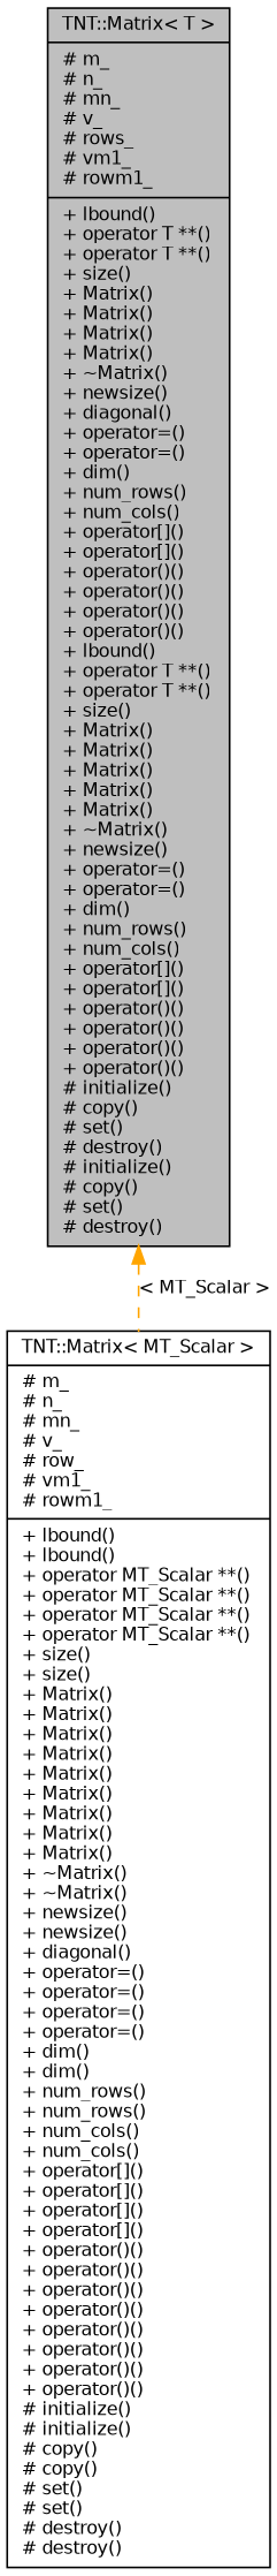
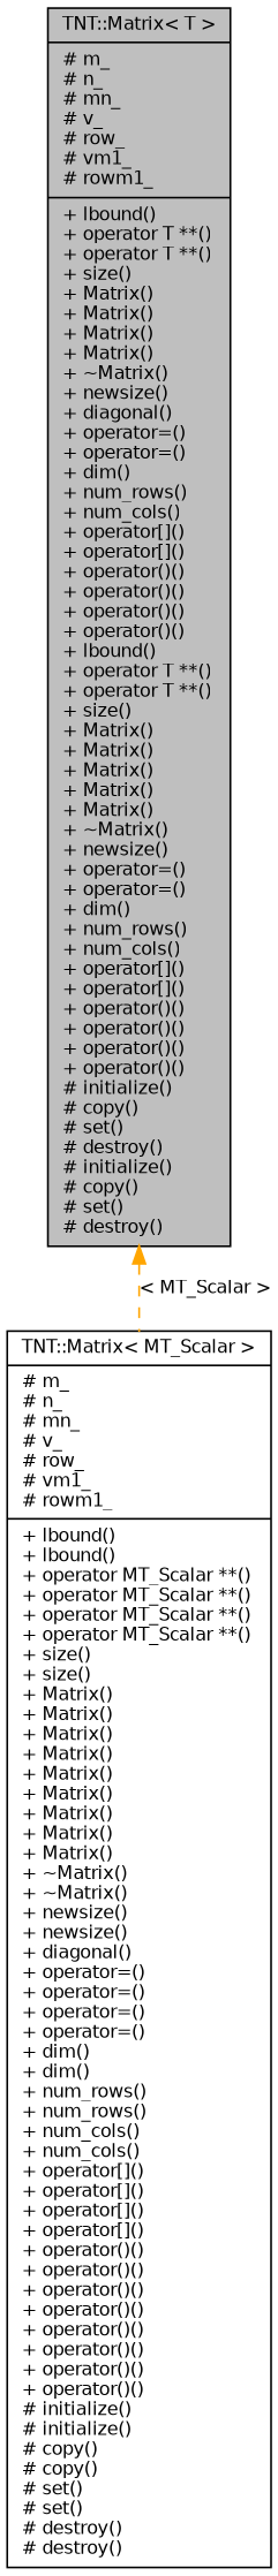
  digraph {
    fontname="DejaVu Sans"
    node [color=black fontname="DejaVu Sans" fontsize=10 shape=record style=filled]
-   n1 [fillcolor=grey75 fontcolor=black height=0.2 label="{TNT::Matrix\< T \>\n|# m_\l# n_\l# mn_\l# v_\l# rows_\l# vm1_\l# rowm1_\l|+ lbound()\l+ operator T **()\l+ operator T **()\l+ size()\l+ Matrix()\l+ Matrix()\l+ Matrix()\l+ Matrix()\l+ ~Matrix()\l+ newsize()\l+ diagonal()\l+ operator=()\l+ operator=()\l+ dim()\l+ num_rows()\l+ num_cols()\l+ operator[]()\l+ operator[]()\l+ operator()()\l+ operator()()\l+ operator()()\l+ operator()()\l+ lbound()\l+ operator T **()\l+ operator T **()\l+ size()\l+ Matrix()\l+ Matrix()\l+ Matrix()\l+ Matrix()\l+ Matrix()\l+ ~Matrix()\l+ newsize()\l+ operator=()\l+ operator=()\l+ dim()\l+ num_rows()\l+ num_cols()\l+ operator[]()\l+ operator[]()\l+ operator()()\l+ operator()()\l+ operator()()\l+ operator()()\l# initialize()\l# copy()\l# set()\l# destroy()\l# initialize()\l# copy()\l# set()\l# destroy()\l}" width=0.4]
+   n1 [fillcolor=grey75 fontcolor=black height=0.2 label="{TNT::Matrix\< T \>\n|# m_\l# n_\l# mn_\l# v_\l# row_\l# vm1_\l# rowm1_\l|+ lbound()\l+ operator T **()\l+ operator T **()\l+ size()\l+ Matrix()\l+ Matrix()\l+ Matrix()\l+ Matrix()\l+ ~Matrix()\l+ newsize()\l+ diagonal()\l+ operator=()\l+ operator=()\l+ dim()\l+ num_rows()\l+ num_cols()\l+ operator[]()\l+ operator[]()\l+ operator()()\l+ operator()()\l+ operator()()\l+ operator()()\l+ lbound()\l+ operator T **()\l+ operator T **()\l+ size()\l+ Matrix()\l+ Matrix()\l+ Matrix()\l+ Matrix()\l+ Matrix()\l+ ~Matrix()\l+ newsize()\l+ operator=()\l+ operator=()\l+ dim()\l+ num_rows()\l+ num_cols()\l+ operator[]()\l+ operator[]()\l+ operator()()\l+ operator()()\l+ operator()()\l+ operator()()\l# initialize()\l# copy()\l# set()\l# destroy()\l# initialize()\l# copy()\l# set()\l# destroy()\l}" width=0.4]
    n2 [fillcolor=white height=0.2 label="{TNT::Matrix\< MT_Scalar \>\n|# m_\l# n_\l# mn_\l# v_\l# row_\l# vm1_\l# rowm1_\l|+ lbound()\l+ lbound()\l+ operator MT_Scalar **()\l+ operator MT_Scalar **()\l+ operator MT_Scalar **()\l+ operator MT_Scalar **()\l+ size()\l+ size()\l+ Matrix()\l+ Matrix()\l+ Matrix()\l+ Matrix()\l+ Matrix()\l+ Matrix()\l+ Matrix()\l+ Matrix()\l+ Matrix()\l+ ~Matrix()\l+ ~Matrix()\l+ newsize()\l+ newsize()\l+ diagonal()\l+ operator=()\l+ operator=()\l+ operator=()\l+ operator=()\l+ dim()\l+ dim()\l+ num_rows()\l+ num_rows()\l+ num_cols()\l+ num_cols()\l+ operator[]()\l+ operator[]()\l+ operator[]()\l+ operator[]()\l+ operator()()\l+ operator()()\l+ operator()()\l+ operator()()\l+ operator()()\l+ operator()()\l+ operator()()\l+ operator()()\l# initialize()\l# initialize()\l# copy()\l# copy()\l# set()\l# set()\l# destroy()\l# destroy()\l}" width=0.4]
    n1 -> n2 [color=orange dir=back fontname="DejaVu Sans" fontsize=10 label="\< MT_Scalar \>" labelfontname=Helvetica labelfontsize=10 style=dashed]
  }
